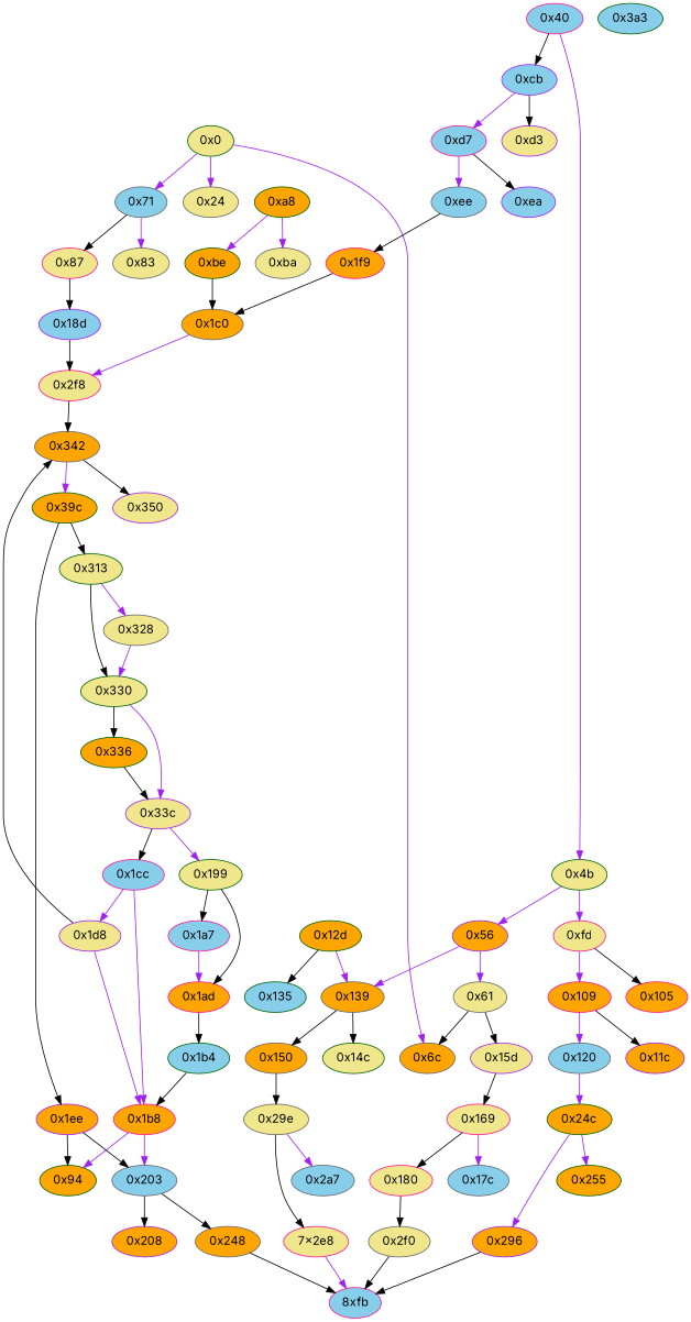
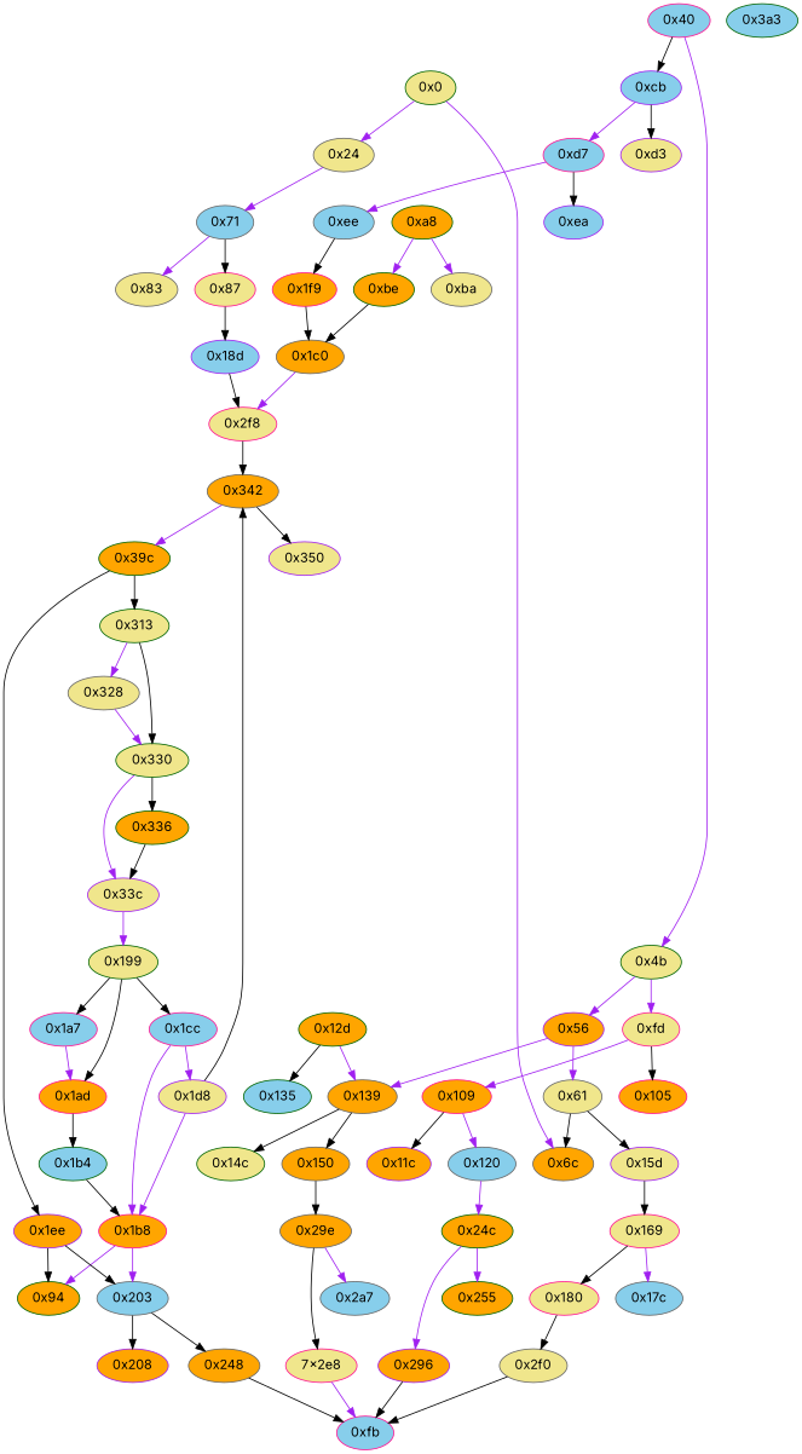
  strict digraph {
    fontname=Inter
    node [color=gray40 fillcolor=orange fontname=Inter style=filled]
    edge [color=black fontname=Inter]
    "0xba" [fillcolor=khaki]
    "0xa8" [color=darkgreen]
    "0xbe" [color=darkgreen]
    "0x40" [color=deeppink fillcolor=skyblue]
    "0x4b" [color=darkgreen fillcolor=khaki]
    "0xcb" [color=purple fillcolor=skyblue]
    "0x208" [color=purple]
    "0x1a7" [color=deeppink fillcolor=skyblue]
    "0x1ad" [color=deeppink]
    "0x1b4" [color=darkgreen fillcolor=skyblue]
    "0x87" [color=deeppink fillcolor=khaki]
    "0x18d" [color=purple fillcolor=skyblue]
    "0x2f8" [color=deeppink fillcolor=khaki]
    "0x109" [color=deeppink]
    "0x11c" [color=purple]
    "0x120" [fillcolor=skyblue]
    "0x24c" [color=darkgreen]
    "0x248"
-   "0xfb" [color=deeppink fillcolor=skyblue label="8xfb"]
+   "0xfb" [color=deeppink fillcolor=skyblue]
    "0x33c" [color=purple fillcolor=khaki]
    "0x199" [color=darkgreen fillcolor=khaki]
    "0x1cc" [color=deeppink fillcolor=skyblue]
    "0x1d8" [color=purple fillcolor=khaki]
    "0x1b8" [color=deeppink]
    "0x135" [color=darkgreen fillcolor=skyblue]
    "0x12d" [color=darkgreen]
    "0x139"
    "0x150"
    "0x14c" [color=darkgreen fillcolor=khaki]
    "0x1ee" [color=purple]
    "0x203" [fillcolor=skyblue]
    "0x94" [color=darkgreen]
    "0x1c0"
    "0x71" [fillcolor=skyblue]
    "0x83" [fillcolor=khaki]
    "0xee" [fillcolor=skyblue]
    "0x1f9" [color=deeppink]
    "0x342"
    "0x350" [color=purple fillcolor=khaki]
    "0x39c" [color=darkgreen]
    "0x313" [color=darkgreen fillcolor=khaki]
    "0x105" [color=deeppink]
    "0x328" [fillcolor=khaki]
    "0x330" [color=darkgreen fillcolor=khaki]
    "0x336" [color=darkgreen]
    "0x180" [color=deeppink fillcolor=khaki]
    "0x2f0" [fillcolor=khaki]
    "0x169" [color=deeppink fillcolor=khaki]
    "0x17c" [fillcolor=skyblue]
-   "0x29e" [fillcolor=khaki]
+   "0x29e"
    "0x255" [color=darkgreen]
    "0x296" [color=purple]
    "0x56" [color=purple]
    "0x61" [fillcolor=khaki]
    "0x6c"
    "0x15d" [color=purple fillcolor=khaki]
    "0x3a3" [color=darkgreen fillcolor=skyblue]
    "0x0" [color=darkgreen fillcolor=khaki]
    "0x24" [fillcolor=khaki]
    n60 [color=deeppink fillcolor=khaki label="7x2e8"]
    "0x2a7" [fillcolor=skyblue]
    "0xfd" [color=deeppink fillcolor=khaki]
    "0xd7" [color=deeppink fillcolor=skyblue]
    "0xd3" [color=purple fillcolor=khaki]
    "0xea" [color=purple fillcolor=skyblue]
    "0xa8" -> "0xba" [color=purple]
    "0xa8" -> "0xbe" [color=purple]
    "0xbe" -> "0x1c0"
    "0x40" -> "0x4b" [color=purple]
    "0x40" -> "0xcb"
    "0x4b" -> "0x56" [color=purple]
    "0x4b" -> "0xfd" [color=purple]
    "0xcb" -> "0xd7" [color=purple]
    "0xcb" -> "0xd3"
    "0x1a7" -> "0x1ad" [color=purple]
    "0x1ad" -> "0x1b4"
    "0x1b4" -> "0x1b8"
    "0x87" -> "0x18d"
    "0x18d" -> "0x2f8"
    "0x2f8" -> "0x342"
    "0x109" -> "0x11c"
    "0x109" -> "0x120" [color=purple]
    "0x120" -> "0x24c" [color=purple]
    "0x24c" -> "0x255" [color=purple]
    "0x24c" -> "0x296" [color=purple]
    "0x248" -> "0xfb"
    "0x33c" -> "0x199" [color=purple]
-   "0x33c" -> "0x1cc"
+   "0x199" -> "0x1cc"
    "0x199" -> "0x1a7"
    "0x199" -> "0x1ad"
    "0x1cc" -> "0x1d8" [color=purple]
    "0x1cc" -> "0x1b8" [color=purple]
    "0x1d8" -> "0x1b8" [color=purple]
    "0x1d8" -> "0x342"
    "0x1b8" -> "0x203" [color=purple]
    "0x1b8" -> "0x94" [color=purple]
    "0x12d" -> "0x135"
    "0x12d" -> "0x139" [color=purple]
    "0x139" -> "0x150"
    "0x139" -> "0x14c"
    "0x150" -> "0x29e"
    "0x1ee" -> "0x203"
    "0x1ee" -> "0x94"
    "0x203" -> "0x208"
    "0x203" -> "0x248"
    "0x1c0" -> "0x2f8" [color=purple]
    "0x71" -> "0x87"
    "0x71" -> "0x83" [color=purple]
    "0xee" -> "0x1f9"
    "0x1f9" -> "0x1c0"
    "0x342" -> "0x350"
    "0x342" -> "0x39c" [color=purple]
    "0x39c" -> "0x1ee"
    "0x39c" -> "0x313"
    "0x313" -> "0x328" [color=purple]
    "0x313" -> "0x330"
    "0x328" -> "0x330" [color=purple]
    "0x330" -> "0x33c" [color=purple]
    "0x330" -> "0x336"
    "0x336" -> "0x33c"
    "0x180" -> "0x2f0"
    "0x2f0" -> "0xfb"
    "0x169" -> "0x180"
    "0x169" -> "0x17c" [color=purple]
    "0x29e" -> n60
    "0x29e" -> "0x2a7" [color=purple]
    "0x296" -> "0xfb"
    "0x56" -> "0x139" [color=purple]
    "0x56" -> "0x61" [color=purple]
    "0x61" -> "0x6c"
    "0x61" -> "0x15d"
    "0x15d" -> "0x169"
    "0x0" -> "0x6c" [color=purple]
    "0x0" -> "0x24" [color=purple]
-   "0x0" -> "0x71" [color=purple]
+   "0x24" -> "0x71" [color=purple]
    n60 -> "0xfb" [color=purple]
    "0xfd" -> "0x109" [color=purple]
    "0xfd" -> "0x105"
    "0xd7" -> "0xee" [color=purple]
    "0xd7" -> "0xea"
  }
